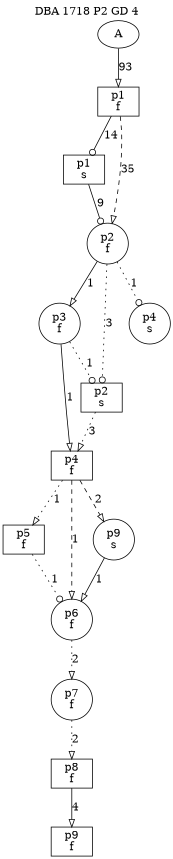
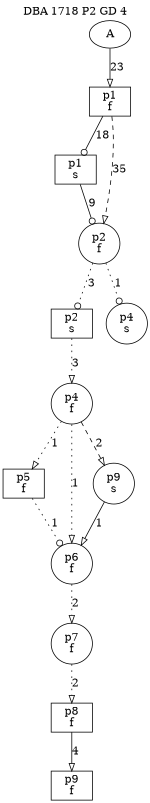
  digraph {
    label=" DBA 1718 P2 GD 4 "
    labelloc=tl
    rankdir=TB
    node [shape=ellipse]
    edge [arrowhead=onormal style=dotted]
    n1 [label=A]
    n2 [label="p1\nf" shape=box]
    n3 [label="p1\ns" shape=box]
    n4 [label="p2\nf"]
-   n5 [label="p3\nf"]
    n6 [label="p2\ns" shape=box]
    n7 [label="p4\ns"]
-   n8 [label="p4\nf" shape=box]
+   n8 [label="p4\nf"]
    n9 [label="p5\nf" shape=box]
    n10 [label="p6\nf"]
    n11 [label="p9\ns"]
    n12 [label="p7\nf"]
    n13 [label="p8\nf" shape=box]
    n14 [label="p9\nf" shape=box]
-   n1 -> n2 [label=93 style=solid]
-   n2 -> n3 [arrowhead=odot label=14 style=solid]
+   n1 -> n2 [label=23 style=solid]
+   n2 -> n3 [arrowhead=odot label=18 style=solid]
    n2 -> n4 [label=35 style=dashed]
    n3 -> n4 [arrowhead=odot label=9 style=solid]
-   n4 -> n5 [label=1 style=solid]
    n4 -> n6 [arrowhead=odot label=3]
    n4 -> n7 [arrowhead=odot label=1]
-   n5 -> n6 [arrowhead=odot label=1]
-   n5 -> n8 [label=1 style=solid]
    n6 -> n8 [label=3]
    n8 -> n9 [label=1]
-   n8 -> n10 [label=1 style=dashed]
+   n8 -> n10 [label=1]
    n8 -> n11 [label=2 style=dashed]
    n9 -> n10 [arrowhead=odot label=1]
    n10 -> n12 [label=2]
    n11 -> n10 [label=1 style=solid]
    n12 -> n13 [label=2]
    n13 -> n14 [label=4 style=solid]
  }
